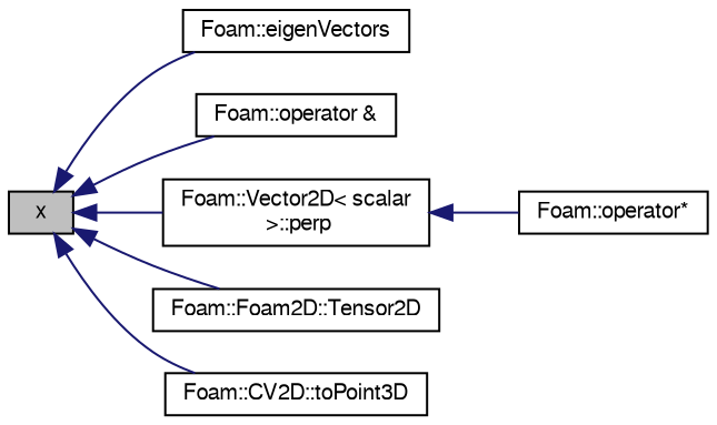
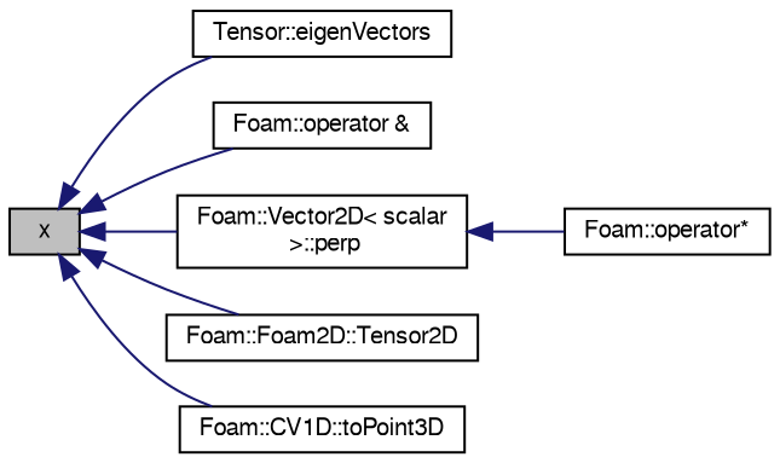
  digraph {
    rankdir=LR
    node [color=black fontname=FreeSans fontsize=10 shape=record]
    edge [color=midnightblue dir=back fontname=FreeSans fontsize=10 labelfontname=FreeSans labelfontsize=10 style=solid]
    n1 [fillcolor=grey75 fontcolor=black height=0.2 label=x style=filled width=0.4]
-   n2 [height=0.2 label="Foam::eigenVectors" width=0.4]
+   n2 [height=0.2 label="Tensor::eigenVectors" width=0.4]
    n3 [height=0.2 label="Foam::operator &" width=0.4]
    n4 [height=0.2 label="Foam::Vector2D\< scalar\l \>::perp" width=0.4]
    n5 [height=0.2 label="Foam::Foam2D::Tensor2D" width=0.4]
-   n6 [height=0.2 label="Foam::CV2D::toPoint3D" width=0.4]
+   n6 [height=0.2 label="Foam::CV1D::toPoint3D" width=0.4]
    n7 [height=0.2 label="Foam::operator*" width=0.4]
    n1 -> n2
    n1 -> n3
    n1 -> n4
    n1 -> n5
    n1 -> n6
    n4 -> n7
  }
